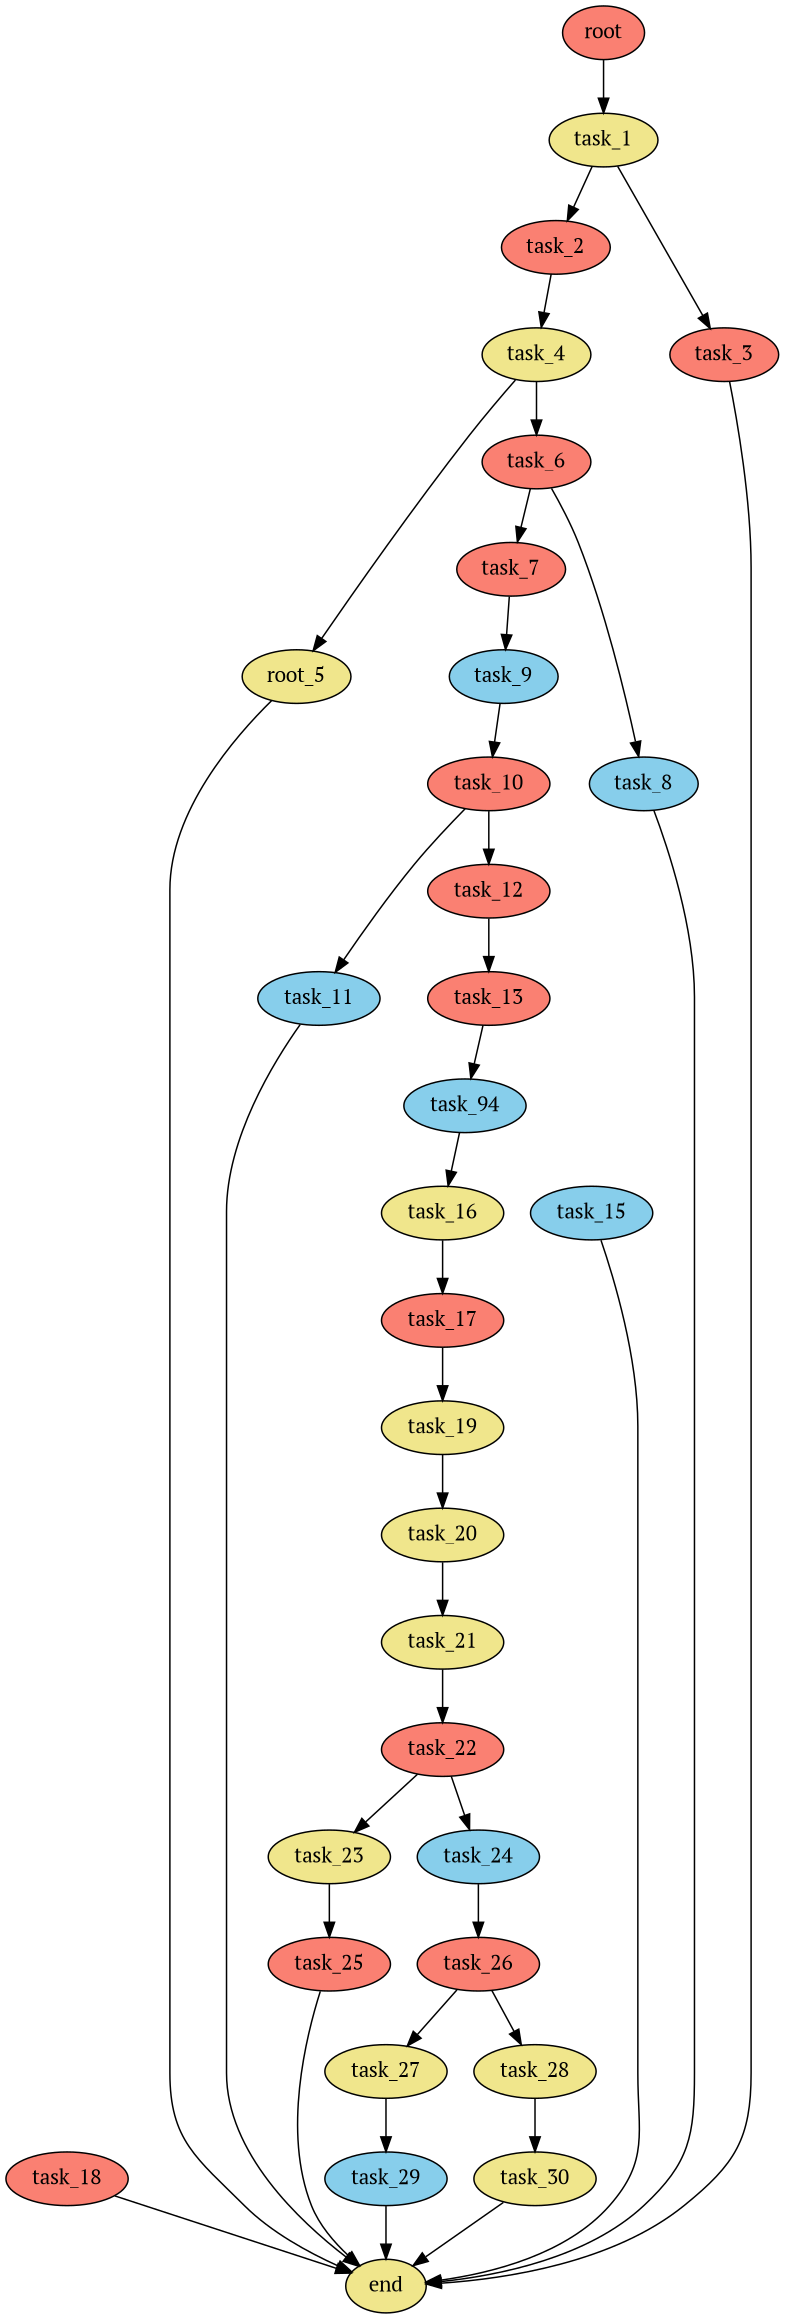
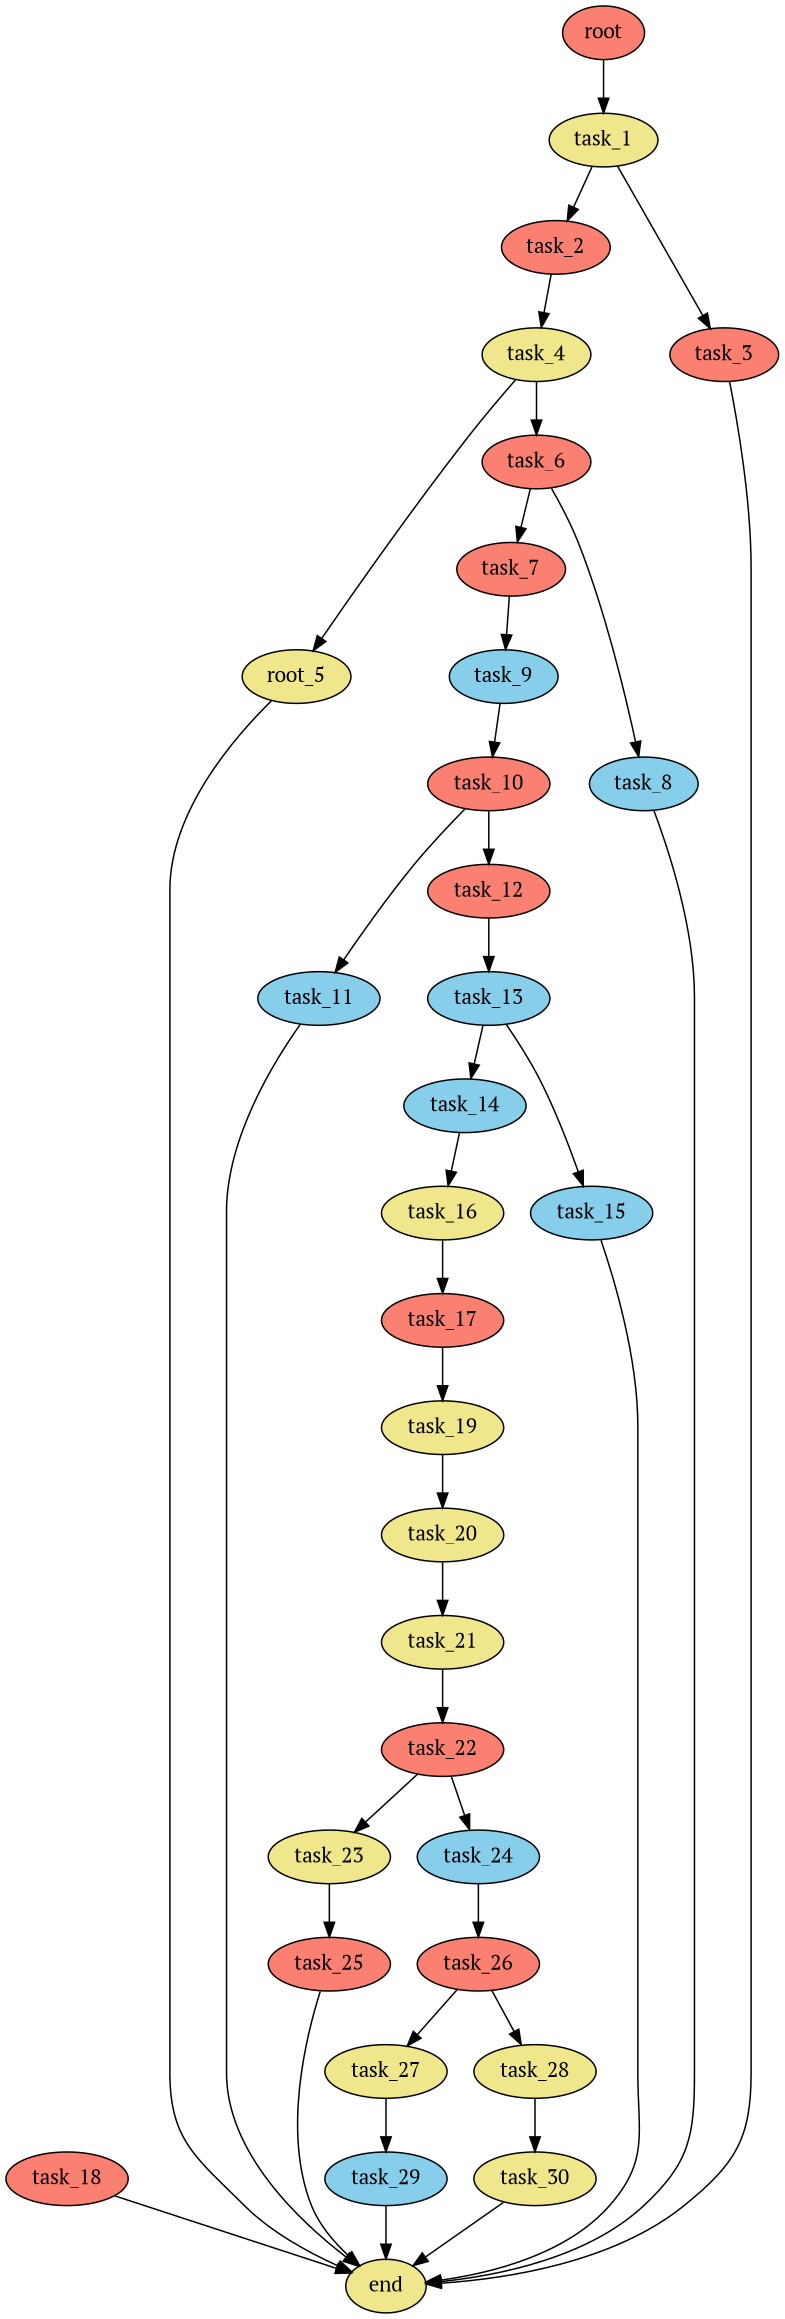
  digraph {
    fontname="PT Serif"
    node [fillcolor=salmon fontname="PT Serif" style=filled]
    edge [fontname="PT Serif"]
    task_1 [fillcolor=khaki]
    root
    task_2
    task_3
    task_4 [fillcolor=khaki]
    end [fillcolor=khaki]
    n7 [fillcolor=khaki label=root_5]
    task_6
    task_7
    task_8 [fillcolor=skyblue]
    task_9 [fillcolor=skyblue]
    task_10
    task_11 [fillcolor=skyblue]
    task_12
-   task_13
-   task_14 [fillcolor=skyblue label=task_94]
+   task_13 [fillcolor=skyblue]
+   task_14 [fillcolor=skyblue]
    task_15 [fillcolor=skyblue]
    task_16 [fillcolor=khaki]
    task_17
    task_19 [fillcolor=khaki]
    task_18
    task_20 [fillcolor=khaki]
    task_21 [fillcolor=khaki]
    task_22
    task_23 [fillcolor=khaki]
    task_24 [fillcolor=skyblue]
    task_25
    task_26
    task_27 [fillcolor=khaki]
    task_28 [fillcolor=khaki]
    task_29 [fillcolor=skyblue]
    task_30 [fillcolor=khaki]
    task_1 -> task_2
    task_1 -> task_3
    root -> task_1
    task_2 -> task_4
    task_3 -> end
    task_4 -> n7
    task_4 -> task_6
    n7 -> end
    task_6 -> task_7
    task_6 -> task_8
    task_7 -> task_9
    task_8 -> end
    task_9 -> task_10
    task_10 -> task_11
    task_10 -> task_12
    task_11 -> end
    task_12 -> task_13
    task_13 -> task_14
+   task_13 -> task_15
    task_14 -> task_16
    task_15 -> end
    task_16 -> task_17
    task_17 -> task_19
    task_19 -> task_20
    task_18 -> end
    task_20 -> task_21
    task_21 -> task_22
    task_22 -> task_23
    task_22 -> task_24
    task_23 -> task_25
    task_24 -> task_26
    task_25 -> end
    task_26 -> task_27
    task_26 -> task_28
    task_27 -> task_29
    task_28 -> task_30
    task_29 -> end
    task_30 -> end
  }
